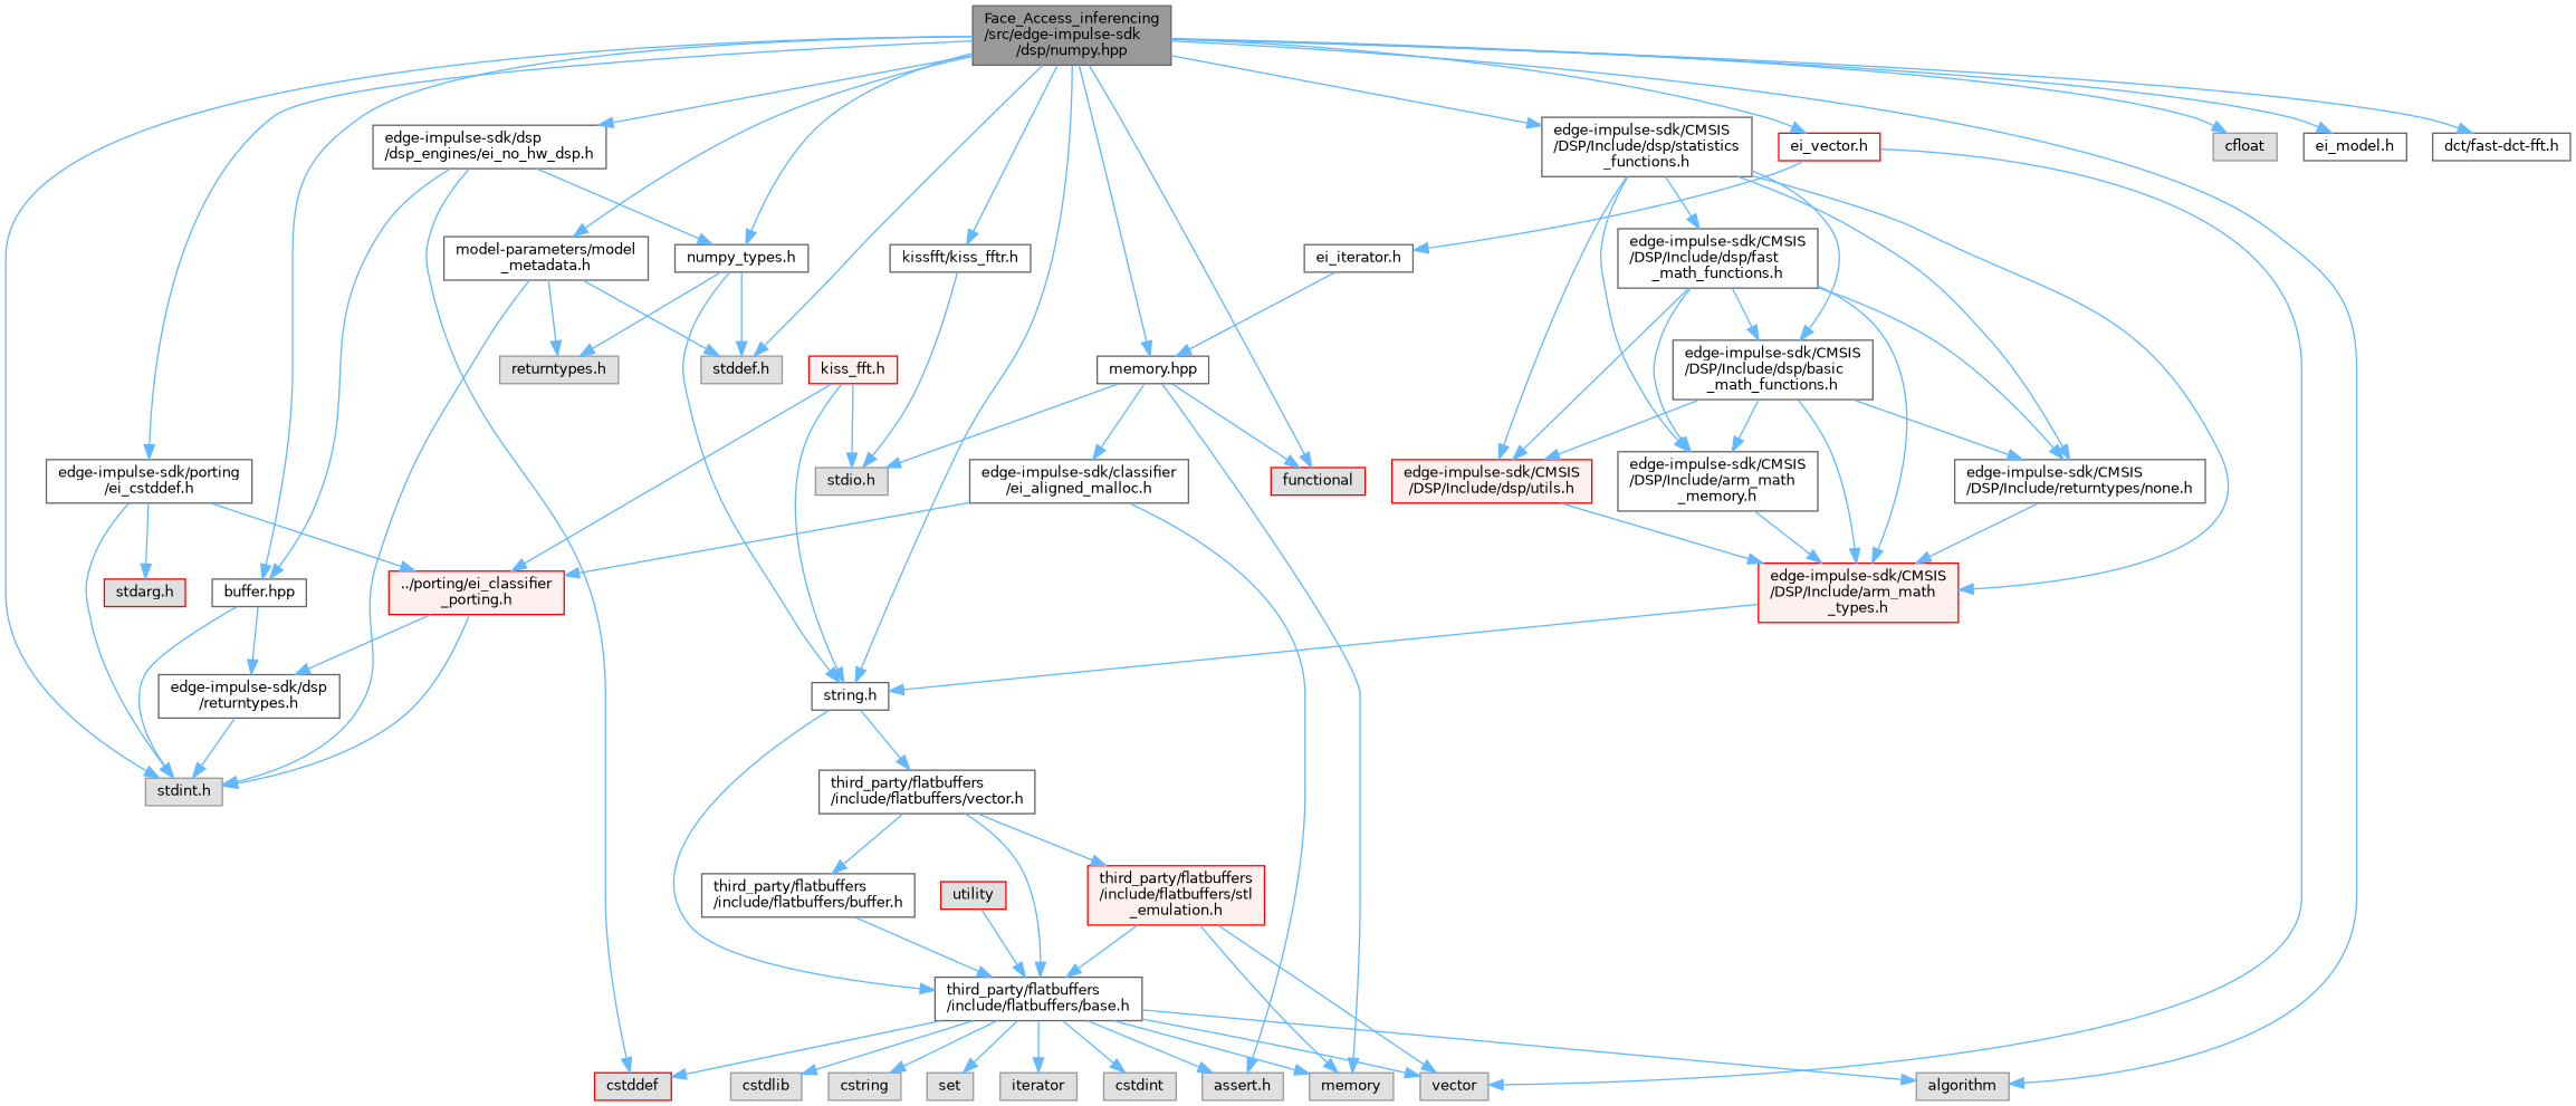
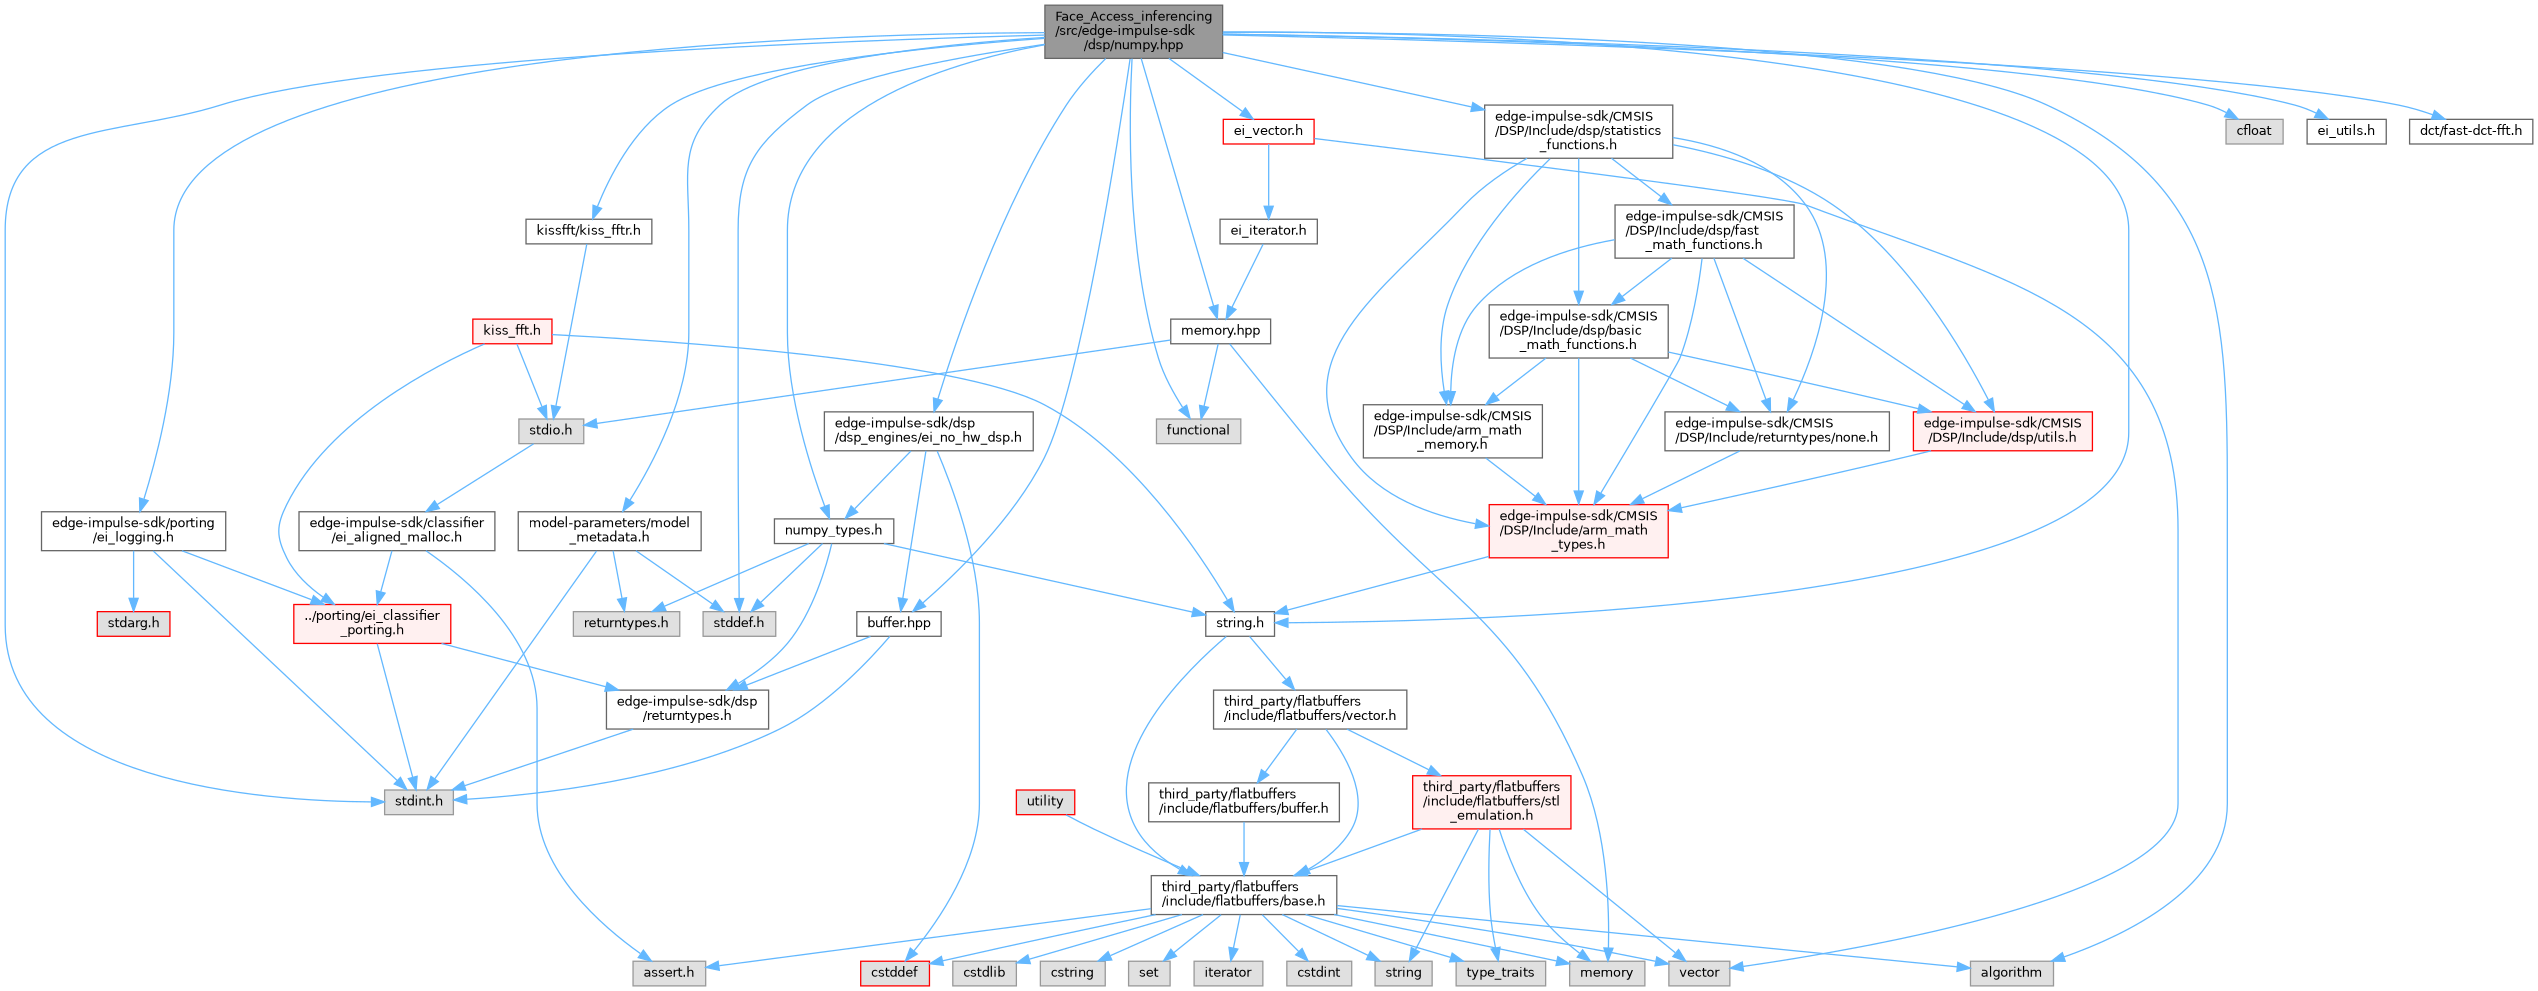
  digraph {
    node [color=grey40 fillcolor=white fontname=Helvetica fontsize=10 shape=box style=filled]
    edge [color=steelblue1 fontname=Helvetica fontsize=10 labelfontname=Helvetica labelfontsize=10 style=solid]
    n1 [color=gray40 fillcolor=grey60 fontcolor=black height=0.2 label="Face_Access_inferencing\l/src/edge-impulse-sdk\l/dsp/numpy.hpp" width=0.4]
    n2 [color=grey60 fillcolor="#E0E0E0" height=0.2 label="stdint.h" width=0.4]
    n3 [height=0.2 label="string.h" width=0.4]
    n4 [color=grey60 fillcolor="#E0E0E0" height=0.2 label=algorithm width=0.4]
    n5 [color=grey60 fillcolor="#E0E0E0" height=0.2 label="stddef.h" width=0.4]
    n6 [color=grey60 fillcolor="#E0E0E0" height=0.2 label=cfloat width=0.4]
    n7 [color=red height=0.2 label="ei_vector.h" width=0.4]
    n8 [height=0.2 label="memory.hpp" width=0.4]
-   n9 [color=red fillcolor="#E0E0E0" height=0.2 label=functional width=0.4]
+   n9 [color=grey60 fillcolor="#E0E0E0" height=0.2 label=functional width=0.4]
    n10 [height=0.2 label="numpy_types.h" width=0.4]
    n11 [height=0.2 label="buffer.hpp" width=0.4]
-   n12 [height=0.2 label="ei_model.h" width=0.4]
+   n12 [height=0.2 label="ei_utils.h" width=0.4]
    n13 [height=0.2 label="dct/fast-dct-fft.h" width=0.4]
    n14 [height=0.2 label="kissfft/kiss_fftr.h" width=0.4]
-   n15 [height=0.2 label="edge-impulse-sdk/porting\l/ei_cstddef.h" width=0.4]
+   n15 [height=0.2 label="edge-impulse-sdk/porting\l/ei_logging.h" width=0.4]
    n16 [height=0.2 label="model-parameters/model\l_metadata.h" width=0.4]
    n17 [height=0.2 label="edge-impulse-sdk/dsp\l/dsp_engines/ei_no_hw_dsp.h" width=0.4]
    n18 [height=0.2 label="edge-impulse-sdk/CMSIS\l/DSP/Include/dsp/statistics\l_functions.h" width=0.4]
    n19 [height=0.2 label="third_party/flatbuffers\l/include/flatbuffers/base.h" width=0.4]
    n20 [height=0.2 label="third_party/flatbuffers\l/include/flatbuffers/vector.h" width=0.4]
    n21 [color=grey60 fillcolor="#E0E0E0" height=0.2 label=vector width=0.4]
    n22 [height=0.2 label="ei_iterator.h" width=0.4]
    n23 [color=grey60 fillcolor="#E0E0E0" height=0.2 label=memory width=0.4]
    n24 [color=grey60 fillcolor="#E0E0E0" height=0.2 label="stdio.h" width=0.4]
    n25 [height=0.2 label="edge-impulse-sdk/classifier\l/ei_aligned_malloc.h" width=0.4]
    n26 [height=0.2 label="edge-impulse-sdk/dsp\l/returntypes.h" width=0.4]
    n27 [color=grey60 fillcolor="#E0E0E0" height=0.2 label="returntypes.h" width=0.4]
    n28 [color=red fillcolor="#FFF0F0" height=0.2 label="../porting/ei_classifier\l_porting.h" width=0.4]
    n29 [color=red fillcolor="#E0E0E0" height=0.2 label="stdarg.h" width=0.4]
    n30 [color=red fillcolor="#E0E0E0" height=0.2 label=cstddef width=0.4]
    n31 [color=red fillcolor="#FFF0F0" height=0.2 label="edge-impulse-sdk/CMSIS\l/DSP/Include/arm_math\l_types.h" width=0.4]
    n32 [height=0.2 label="edge-impulse-sdk/CMSIS\l/DSP/Include/arm_math\l_memory.h" width=0.4]
    n33 [height=0.2 label="edge-impulse-sdk/CMSIS\l/DSP/Include/returntypes/none.h" width=0.4]
    n34 [color=red fillcolor="#FFF0F0" height=0.2 label="edge-impulse-sdk/CMSIS\l/DSP/Include/dsp/utils.h" width=0.4]
    n35 [height=0.2 label="edge-impulse-sdk/CMSIS\l/DSP/Include/dsp/basic\l_math_functions.h" width=0.4]
    n36 [height=0.2 label="edge-impulse-sdk/CMSIS\l/DSP/Include/dsp/fast\l_math_functions.h" width=0.4]
    n37 [color=grey60 fillcolor="#E0E0E0" height=0.2 label="assert.h" width=0.4]
    n38 [color=grey60 fillcolor="#E0E0E0" height=0.2 label=cstdint width=0.4]
    n39 [color=grey60 fillcolor="#E0E0E0" height=0.2 label=cstdlib width=0.4]
    n40 [color=grey60 fillcolor="#E0E0E0" height=0.2 label=cstring width=0.4]
+   n41 [color=grey60 fillcolor="#E0E0E0" height=0.2 label=string width=0.4]
+   n42 [color=grey60 fillcolor="#E0E0E0" height=0.2 label=type_traits width=0.4]
    n43 [color=grey60 fillcolor="#E0E0E0" height=0.2 label=set width=0.4]
    n44 [color=grey60 fillcolor="#E0E0E0" height=0.2 label=iterator width=0.4]
    n45 [height=0.2 label="third_party/flatbuffers\l/include/flatbuffers/buffer.h" width=0.4]
    n46 [color=red fillcolor="#FFF0F0" height=0.2 label="third_party/flatbuffers\l/include/flatbuffers/stl\l_emulation.h" width=0.4]
    n47 [color=red fillcolor="#E0E0E0" height=0.2 label=utility width=0.4]
    n48 [color=red fillcolor="#FFF0F0" height=0.2 label="kiss_fft.h" width=0.4]
    n1 -> n2
    n1 -> n3
    n1 -> n4
    n1 -> n5
    n1 -> n6
    n1 -> n7
    n1 -> n8
    n1 -> n9
    n1 -> n10
    n1 -> n11
    n1 -> n12
    n1 -> n13
    n1 -> n14
    n1 -> n15
    n1 -> n16
    n1 -> n17
    n1 -> n18
    n3 -> n19
    n3 -> n20
    n7 -> n21
    n7 -> n22
    n8 -> n9
    n8 -> n23
    n8 -> n24
-   n8 -> n25
+   n24 -> n25
    n10 -> n3
    n10 -> n5
+   n10 -> n26
    n10 -> n27
    n11 -> n2
    n11 -> n26
    n14 -> n24
    n15 -> n2
    n15 -> n28
    n15 -> n29
    n16 -> n2
    n16 -> n5
    n16 -> n27
    n17 -> n10
    n17 -> n11
    n17 -> n30
    n18 -> n31
    n18 -> n32
    n18 -> n33
    n18 -> n34
    n18 -> n35
    n18 -> n36
    n19 -> n4
    n19 -> n21
    n19 -> n23
    n19 -> n30
    n19 -> n37
    n19 -> n38
    n19 -> n39
    n19 -> n40
+   n19 -> n41
+   n19 -> n42
    n19 -> n43
    n19 -> n44
    n20 -> n19
    n20 -> n45
    n20 -> n46
    n22 -> n8
    n25 -> n28
    n25 -> n37
    n26 -> n2
    n28 -> n2
    n28 -> n26
    n31 -> n3
    n32 -> n31
    n33 -> n31
    n34 -> n31
    n35 -> n31
    n35 -> n32
    n35 -> n33
    n35 -> n34
    n36 -> n31
    n36 -> n32
    n36 -> n33
    n36 -> n34
    n36 -> n35
    n45 -> n19
    n46 -> n19
    n46 -> n21
    n46 -> n23
+   n46 -> n41
+   n46 -> n42
    n47 -> n19
    n48 -> n3
    n48 -> n24
    n48 -> n28
  }
